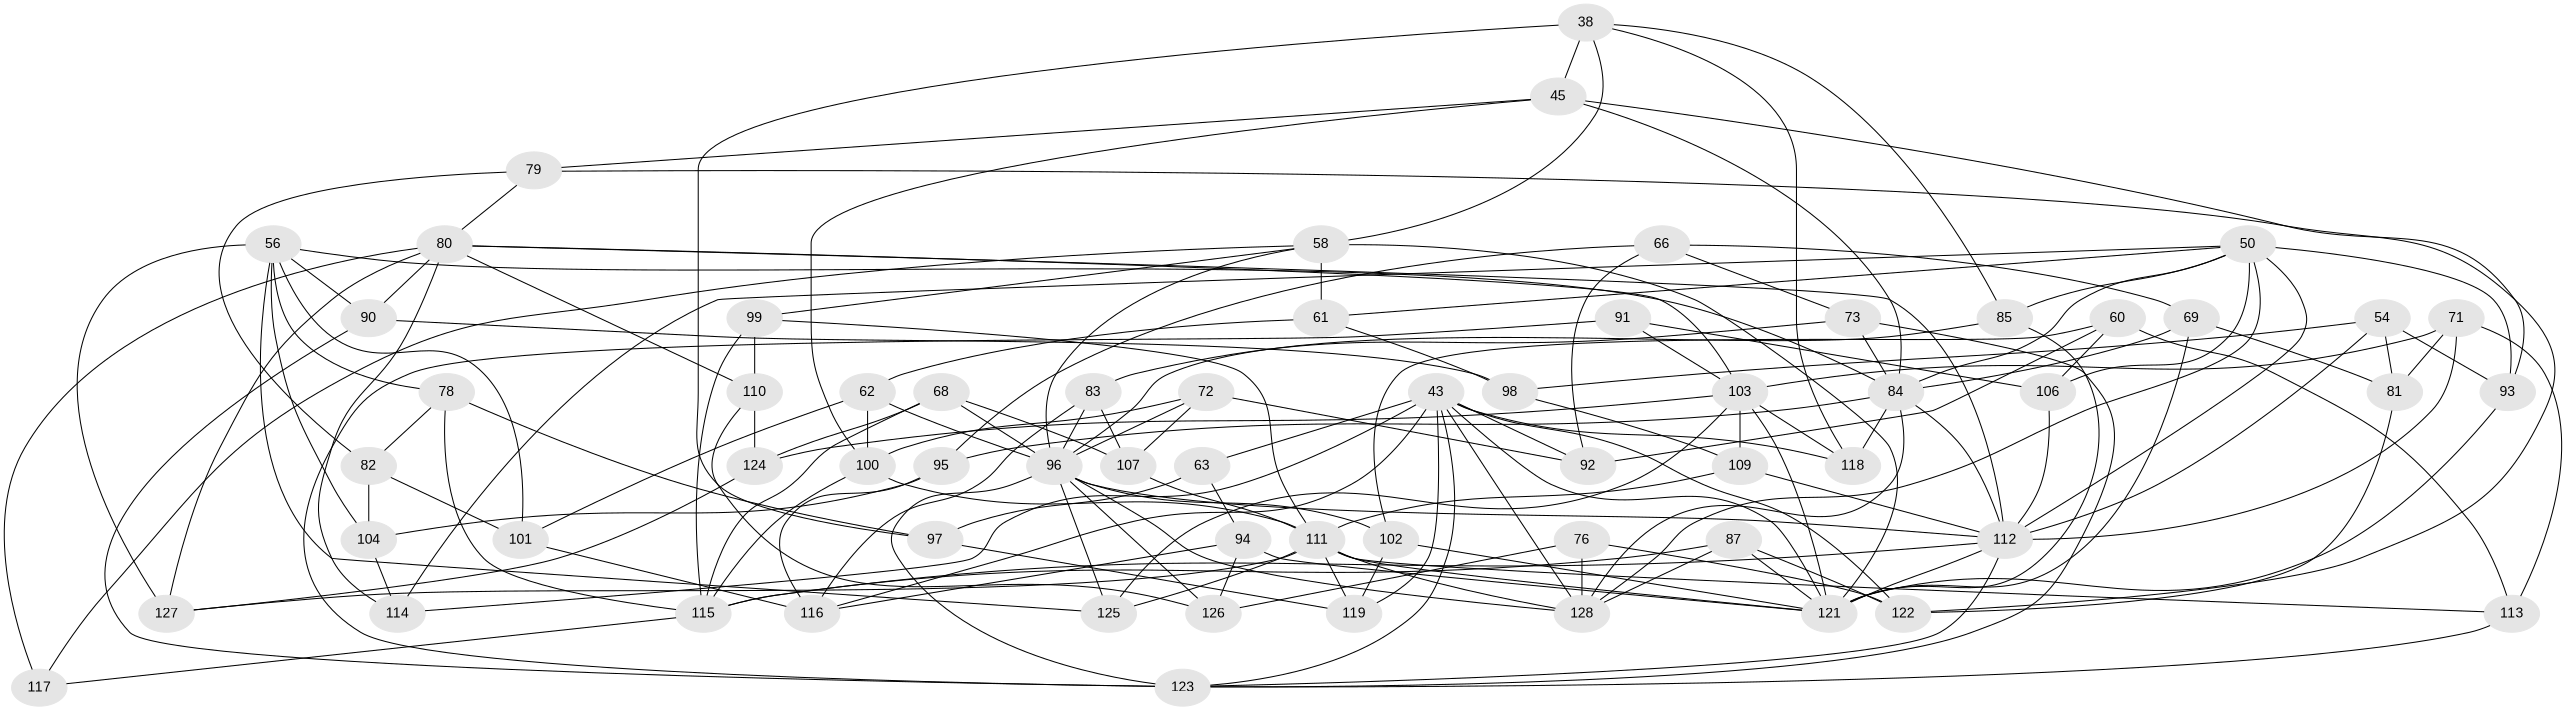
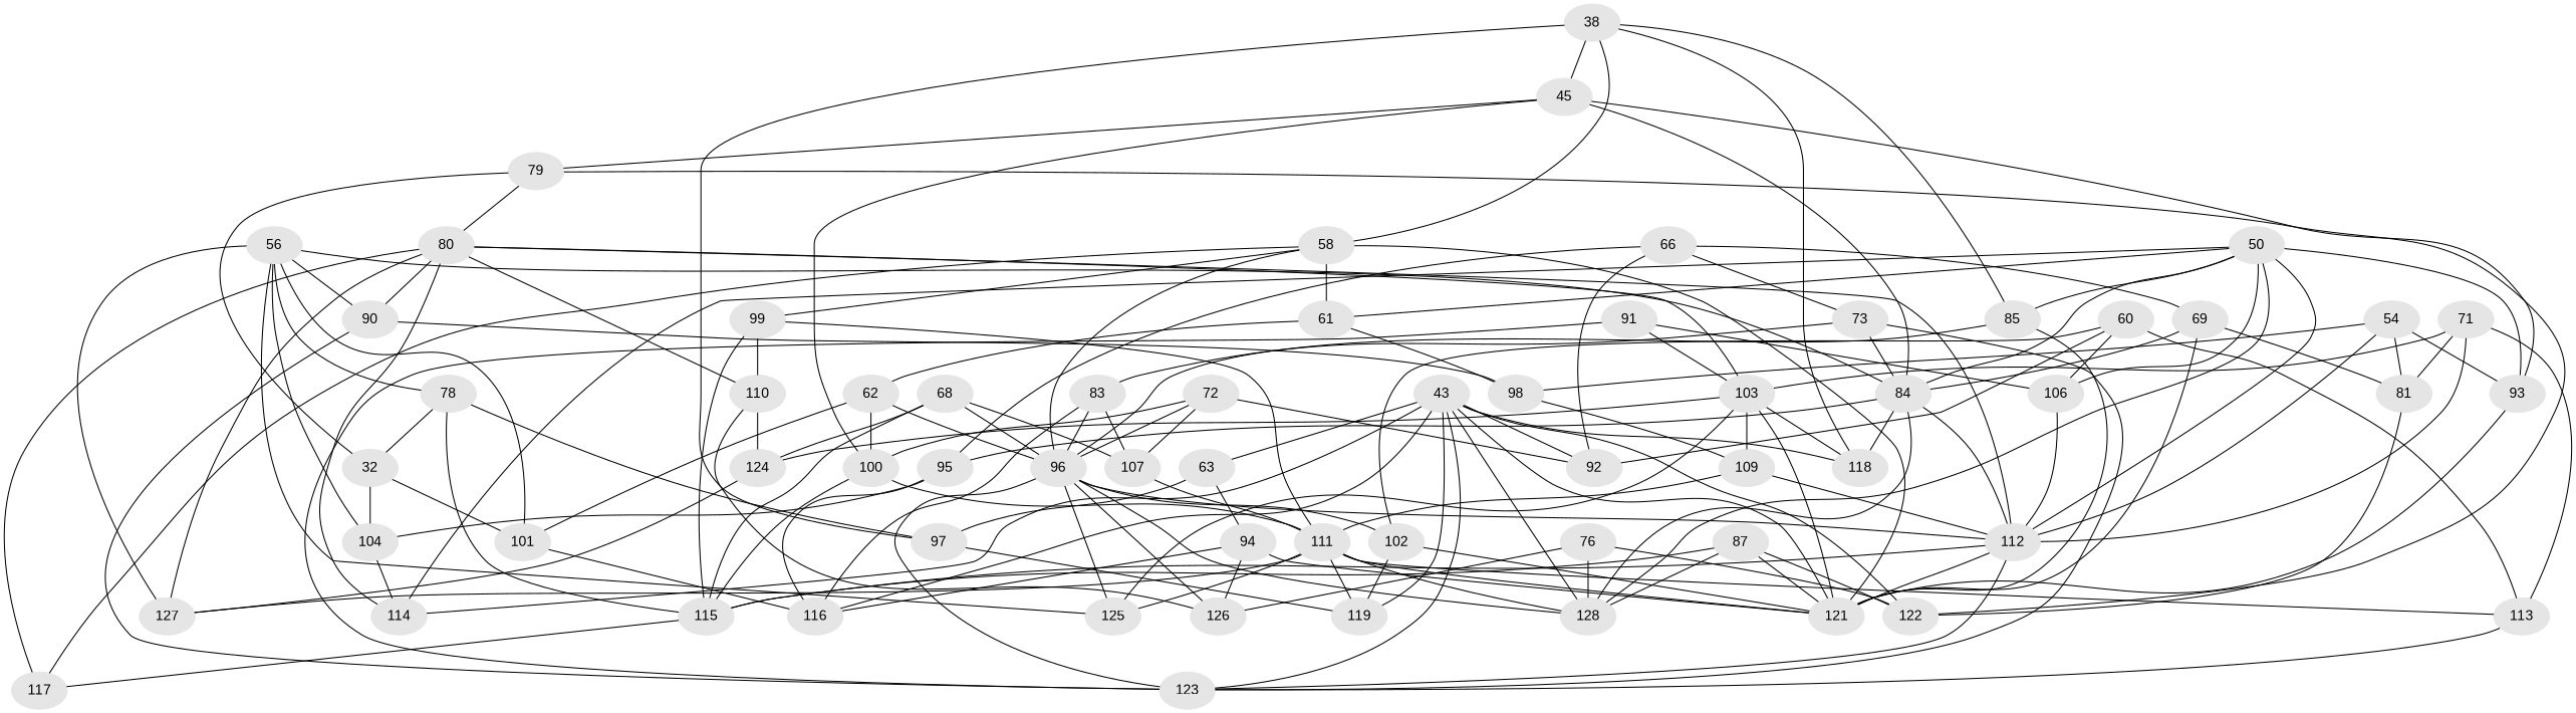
  graph {
    fontname="Liberation Sans"
    node [color=gray90 fontname="Liberation Sans" style=filled]
    edge [fontname="Liberation Sans"]
    38 [super="+23"]
    45 [super="+32"]
    58 [super="+36+51+52"]
    85 [super="+48"]
    97
    118
    79
    84 [super="+49+65"]
    93
    100 [super="+46"]
    121 [super="+15+28+67+27+120"]
    61 [super="+53"]
    96 [super="+10+11+75"]
    99
    117
    119
    43 [super="+34"]
    63
    92
    114
    116 [super="+20"]
    122 [super="+77"]
    123 [super="+17+25"]
    128 [super="+3+42"]
    94 [super="+44"]
-   82
+   82 [label=32]
    80 [super="+21+22"]
    112 [super="+89+105"]
    95
    115 [super="+24"]
    111 [super="+37+86+101"]
    50 [super="+16"]
    106 [super="+70"]
    98
    62
    54
    81
    109
    56 [super="+14+39"]
    78
    90
    104
    n43 [label=101]
    125
    127
    102 [super="+55"]
    126
    110
    60
    113
    66
    69
    73
    83
    68
    107
    124
    71
    103 [super="+88"]
    72
    76 [super="+64"]
    87
    91
    38 -- 45 [weight=2]
    38 -- 58
    38 -- 85
    38 -- 97
    38 -- 118
    45 -- 79
    45 -- 84
    45 -- 93
    45 -- 100
    58 -- 121 [weight=3]
    58 -- 61 [weight=3]
    58 -- 96 [weight=2]
    58 -- 99
    58 -- 117 [weight=2]
    85 -- 121 [weight=2]
    85 -- 96
    97 -- 119
    79 -- 122
    79 -- 82
    79 -- 80
    84 -- 118
    84 -- 128 [weight=2]
    84 -- 112 [weight=2]
    84 -- 95
    93 -- 121
    100 -- 115 [weight=2]
    100 -- 111
    61 -- 98
    61 -- 62
    96 -- 123 [weight=2]
    96 -- 128
    96 -- 112
    96 -- 125
    96 -- 102
    96 -- 126
    99 -- 115
    99 -- 111
    99 -- 110
    43 -- 118
    43 -- 121
    43 -- 119
    43 -- 63
    43 -- 92
    43 -- 114
    43 -- 116
    43 -- 122
    43 -- 123
    43 -- 128
    63 -- 97
    63 -- 94
    94 -- 121 [weight=2]
    94 -- 116 [weight=2]
    94 -- 126
    82 -- 104
    82 -- n43
    80 -- 117
    80 -- 114
    80 -- 112
    80 -- 90
    80 -- 127
    80 -- 110
    80 -- 103
    112 -- 121 [weight=3]
    112 -- 123
    112 -- 115
    95 -- 116
    95 -- 104
    115 -- 117
    111 -- 121 [weight=2]
    111 -- 119
    111 -- 128 [weight=2]
    111 -- 125
    111 -- 127
    111 -- 113
    50 -- 85 [weight=2]
    50 -- 84
    50 -- 93
    50 -- 61
    50 -- 114
    50 -- 128
    50 -- 112
    50 -- 106 [weight=2]
    106 -- 112
    98 -- 109
    62 -- 100
    62 -- 96
    62 -- n43
    54 -- 93
    54 -- 112
    54 -- 98
    54 -- 81
    81 -- 122
    109 -- 112
    109 -- 111
    56 -- 84 [weight=2]
    56 -- 78
    56 -- 90
    56 -- 104
    56 -- n43
    56 -- 125
    56 -- 127
    78 -- 97
    78 -- 82
    78 -- 115
    90 -- 123
    90 -- 98
    104 -- 114
    n43 -- 116
    102 -- 121 [weight=3]
    102 -- 119
    110 -- 126
    110 -- 124
    60 -- 92
    60 -- 106
    60 -- 102
    60 -- 113
    113 -- 123
    66 -- 92
    66 -- 95
    66 -- 69
    66 -- 73
    69 -- 84
    69 -- 121
    69 -- 81
    73 -- 84
    73 -- 123
    73 -- 83
    83 -- 96
    83 -- 116
    83 -- 107
    68 -- 96
    68 -- 115
    68 -- 107
    68 -- 124
    107 -- 111
    124 -- 127
    71 -- 112
    71 -- 81
    71 -- 113
    71 -- 103
    103 -- 118
    103 -- 121 [weight=3]
    103 -- 109
    103 -- 125
    103 -- 124
    72 -- 100
    72 -- 96
    72 -- 92
    72 -- 107
    76 -- 122 [weight=2]
    76 -- 128 [weight=3]
    76 -- 126
    87 -- 121
    87 -- 122
    87 -- 128
    87 -- 115
    91 -- 123
    91 -- 106 [weight=2]
    91 -- 103
  }
